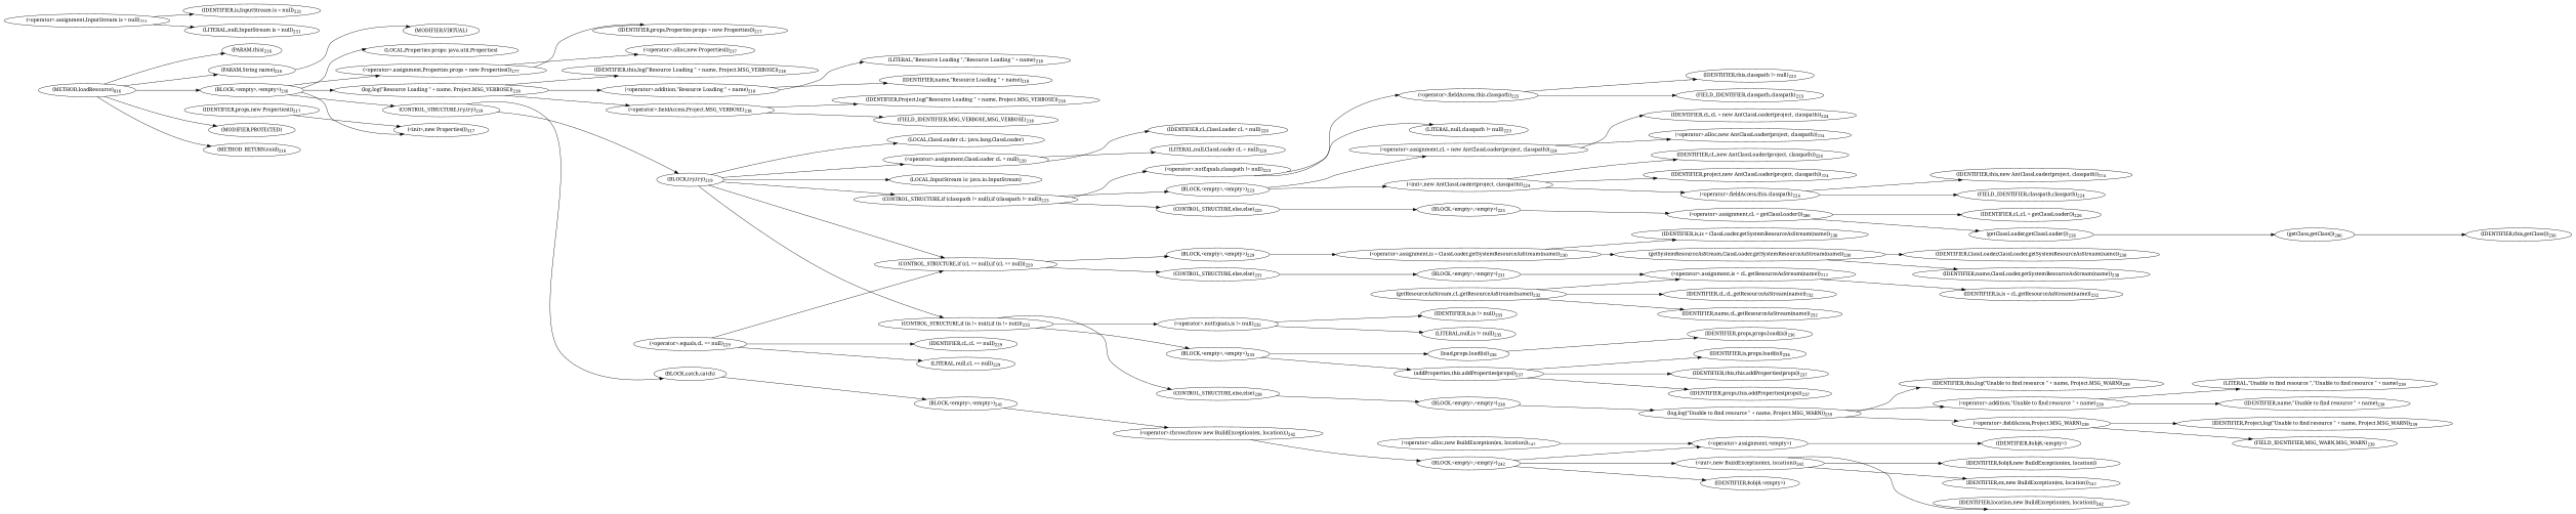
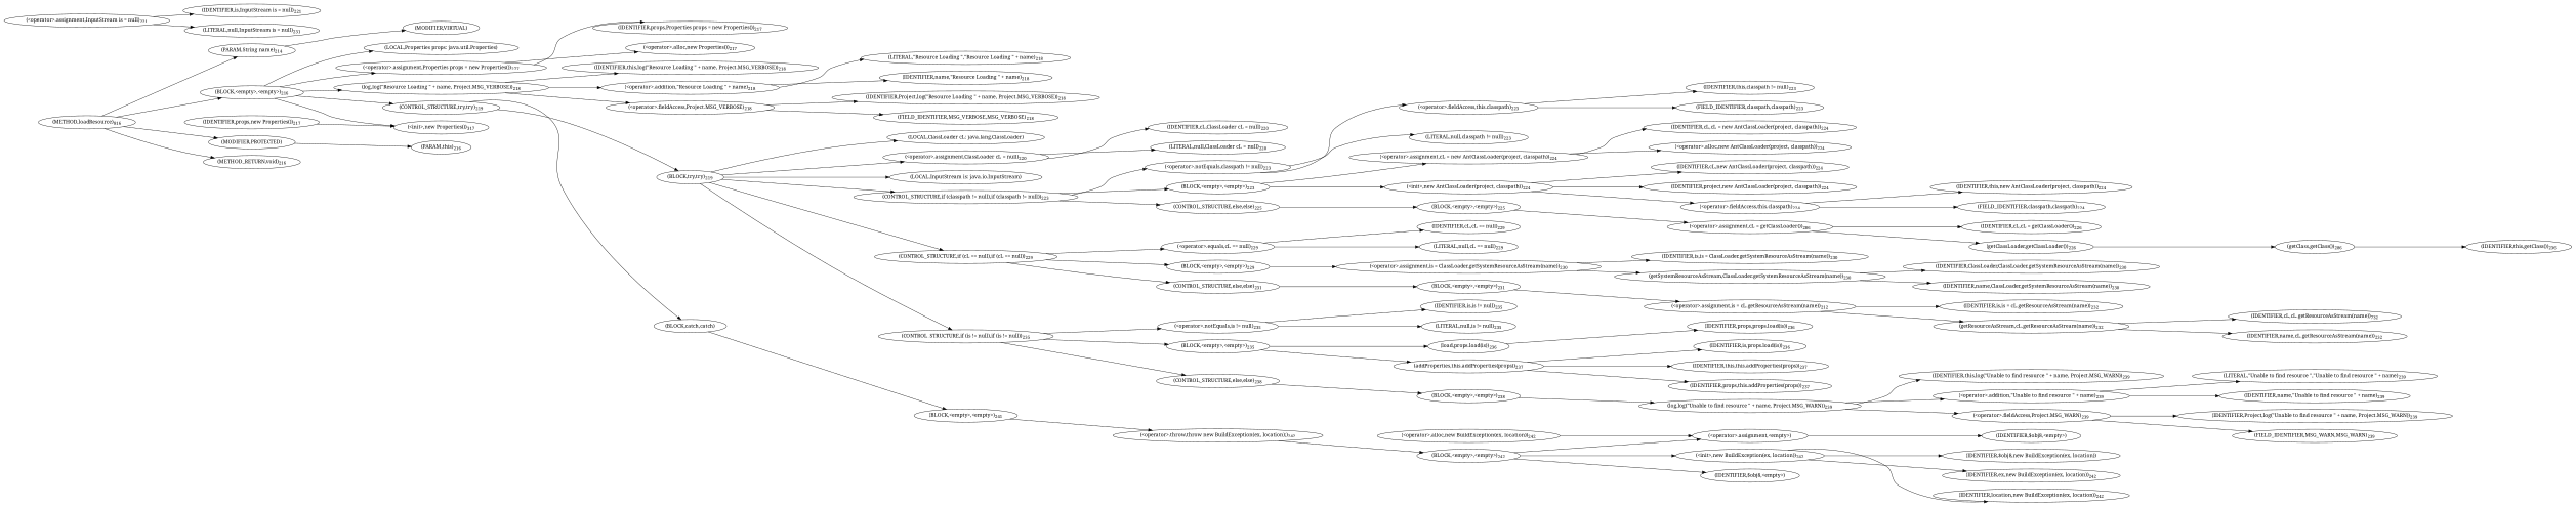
  digraph {
    fontname="Noto Serif"
    rankdir=LR
    node [fontname="Noto Serif"]
    edge [fontname="Noto Serif"]
    n1 [label=<(METHOD,loadResource)<SUB>816</SUB>>]
    n2 [label=<(PARAM,this)<SUB>216</SUB>>]
-   n3 [label=<(PARAM,String name)<SUB>216</SUB>>]
+   n3 [label=<(PARAM,String name)<SUB>214</SUB>>]
    n4 [label=<(BLOCK,&lt;empty&gt;,&lt;empty&gt;)<SUB>216</SUB>>]
    n5 [label=<(MODIFIER,PROTECTED)>]
    n6 [label=<(METHOD_RETURN,void)<SUB>216</SUB>>]
    n7 [label=<(MODIFIER,VIRTUAL)>]
    n8 [label=<(LOCAL,Properties props: java.util.Properties)>]
    n9 [label=<(&lt;operator&gt;.assignment,Properties props = new Properties())<SUB>277</SUB>>]
    n10 [label=<(&lt;init&gt;,new Properties())<SUB>317</SUB>>]
    n11 [label=<(log,log(&quot;Resource Loading &quot; + name, Project.MSG_VERBOSE))<SUB>218</SUB>>]
    n12 [label=<(CONTROL_STRUCTURE,try,try)<SUB>219</SUB>>]
    n13 [label=<(IDENTIFIER,props,Properties props = new Properties())<SUB>217</SUB>>]
    n14 [label=<(&lt;operator&gt;.alloc,new Properties())<SUB>217</SUB>>]
    n15 [label=<(IDENTIFIER,this,log(&quot;Resource Loading &quot; + name, Project.MSG_VERBOSE))<SUB>218</SUB>>]
    n16 [label=<(&lt;operator&gt;.addition,&quot;Resource Loading &quot; + name)<SUB>218</SUB>>]
    n17 [label=<(&lt;operator&gt;.fieldAccess,Project.MSG_VERBOSE)<SUB>218</SUB>>]
    n18 [label=<(BLOCK,try,try)<SUB>219</SUB>>]
    n19 [label=<(BLOCK,catch,catch)>]
    n20 [label=<(IDENTIFIER,props,new Properties())<SUB>217</SUB>>]
    n21 [label=<(LITERAL,&quot;Resource Loading &quot;,&quot;Resource Loading &quot; + name)<SUB>218</SUB>>]
    n22 [label=<(IDENTIFIER,name,&quot;Resource Loading &quot; + name)<SUB>218</SUB>>]
    n23 [label=<(IDENTIFIER,Project,log(&quot;Resource Loading &quot; + name, Project.MSG_VERBOSE))<SUB>218</SUB>>]
    n24 [label=<(FIELD_IDENTIFIER,MSG_VERBOSE,MSG_VERBOSE)<SUB>218</SUB>>]
    n25 [label=<(LOCAL,ClassLoader cL: java.lang.ClassLoader)>]
    n26 [label=<(&lt;operator&gt;.assignment,ClassLoader cL = null)<SUB>220</SUB>>]
    n27 [label=<(LOCAL,InputStream is: java.io.InputStream)>]
    n28 [label=<(CONTROL_STRUCTURE,if (classpath != null),if (classpath != null))<SUB>223</SUB>>]
    n29 [label=<(CONTROL_STRUCTURE,if (cL == null),if (cL == null))<SUB>229</SUB>>]
    n30 [label=<(CONTROL_STRUCTURE,if (is != null),if (is != null))<SUB>235</SUB>>]
    n31 [label=<(BLOCK,&lt;empty&gt;,&lt;empty&gt;)<SUB>241</SUB>>]
    n32 [label=<(IDENTIFIER,cL,ClassLoader cL = null)<SUB>220</SUB>>]
    n33 [label=<(LITERAL,null,ClassLoader cL = null)<SUB>220</SUB>>]
    n34 [label=<(&lt;operator&gt;.assignment,InputStream is = null)<SUB>221</SUB>>]
    n35 [label=<(IDENTIFIER,is,InputStream is = null)<SUB>221</SUB>>]
    n36 [label=<(LITERAL,null,InputStream is = null)<SUB>231</SUB>>]
    n37 [label=<(&lt;operator&gt;.notEquals,classpath != null)<SUB>223</SUB>>]
    n38 [label=<(BLOCK,&lt;empty&gt;,&lt;empty&gt;)<SUB>223</SUB>>]
    n39 [label=<(CONTROL_STRUCTURE,else,else)<SUB>225</SUB>>]
    n40 [label=<(&lt;operator&gt;.equals,cL == null)<SUB>229</SUB>>]
    n41 [label=<(BLOCK,&lt;empty&gt;,&lt;empty&gt;)<SUB>229</SUB>>]
    n42 [label=<(CONTROL_STRUCTURE,else,else)<SUB>231</SUB>>]
    n43 [label=<(&lt;operator&gt;.notEquals,is != null)<SUB>235</SUB>>]
    n44 [label=<(BLOCK,&lt;empty&gt;,&lt;empty&gt;)<SUB>235</SUB>>]
    n45 [label=<(CONTROL_STRUCTURE,else,else)<SUB>238</SUB>>]
    n46 [label=<(&lt;operator&gt;.fieldAccess,this.classpath)<SUB>223</SUB>>]
    n47 [label=<(LITERAL,null,classpath != null)<SUB>223</SUB>>]
    n48 [label=<(&lt;operator&gt;.assignment,cL = new AntClassLoader(project, classpath))<SUB>224</SUB>>]
    n49 [label=<(&lt;init&gt;,new AntClassLoader(project, classpath))<SUB>224</SUB>>]
    n50 [label=<(BLOCK,&lt;empty&gt;,&lt;empty&gt;)<SUB>225</SUB>>]
    n51 [label=<(IDENTIFIER,this,classpath != null)<SUB>223</SUB>>]
    n52 [label=<(FIELD_IDENTIFIER,classpath,classpath)<SUB>223</SUB>>]
    n53 [label=<(IDENTIFIER,cL,cL = new AntClassLoader(project, classpath))<SUB>224</SUB>>]
    n54 [label=<(&lt;operator&gt;.alloc,new AntClassLoader(project, classpath))<SUB>224</SUB>>]
    n55 [label=<(IDENTIFIER,cL,new AntClassLoader(project, classpath))<SUB>224</SUB>>]
    n56 [label=<(IDENTIFIER,project,new AntClassLoader(project, classpath))<SUB>224</SUB>>]
    n57 [label=<(&lt;operator&gt;.fieldAccess,this.classpath)<SUB>224</SUB>>]
    n58 [label=<(IDENTIFIER,this,new AntClassLoader(project, classpath))<SUB>224</SUB>>]
    n59 [label=<(FIELD_IDENTIFIER,classpath,classpath)<SUB>224</SUB>>]
    n60 [label=<(&lt;operator&gt;.assignment,cL = getClassLoader())<SUB>286</SUB>>]
    n61 [label=<(IDENTIFIER,cL,cL = getClassLoader())<SUB>226</SUB>>]
    n62 [label=<(getClassLoader,getClassLoader())<SUB>226</SUB>>]
    n63 [label=<(getClass,getClass())<SUB>286</SUB>>]
    n64 [label=<(IDENTIFIER,this,getClass())<SUB>236</SUB>>]
    n65 [label=<(IDENTIFIER,cL,cL == null)<SUB>229</SUB>>]
    n66 [label=<(LITERAL,null,cL == null)<SUB>229</SUB>>]
    n67 [label=<(&lt;operator&gt;.assignment,is = ClassLoader.getSystemResourceAsStream(name))<SUB>230</SUB>>]
    n68 [label=<(BLOCK,&lt;empty&gt;,&lt;empty&gt;)<SUB>231</SUB>>]
    n69 [label=<(IDENTIFIER,is,is = ClassLoader.getSystemResourceAsStream(name))<SUB>230</SUB>>]
    n70 [label=<(getSystemResourceAsStream,ClassLoader.getSystemResourceAsStream(name))<SUB>230</SUB>>]
    n71 [label=<(IDENTIFIER,ClassLoader,ClassLoader.getSystemResourceAsStream(name))<SUB>230</SUB>>]
    n72 [label=<(IDENTIFIER,name,ClassLoader.getSystemResourceAsStream(name))<SUB>230</SUB>>]
    n73 [label=<(&lt;operator&gt;.assignment,is = cL.getResourceAsStream(name))<SUB>212</SUB>>]
    n74 [label=<(IDENTIFIER,is,is = cL.getResourceAsStream(name))<SUB>232</SUB>>]
    n75 [label=<(getResourceAsStream,cL.getResourceAsStream(name))<SUB>232</SUB>>]
    n76 [label=<(IDENTIFIER,cL,cL.getResourceAsStream(name))<SUB>732</SUB>>]
    n77 [label=<(IDENTIFIER,name,cL.getResourceAsStream(name))<SUB>232</SUB>>]
    n78 [label=<(IDENTIFIER,is,is != null)<SUB>235</SUB>>]
    n79 [label=<(LITERAL,null,is != null)<SUB>235</SUB>>]
    n80 [label=<(load,props.load(is))<SUB>236</SUB>>]
    n81 [label=<(addProperties,this.addProperties(props))<SUB>237</SUB>>]
    n82 [label=<(BLOCK,&lt;empty&gt;,&lt;empty&gt;)<SUB>238</SUB>>]
    n83 [label=<(IDENTIFIER,props,props.load(is))<SUB>236</SUB>>]
    n84 [label=<(IDENTIFIER,is,props.load(is))<SUB>236</SUB>>]
    n85 [label=<(IDENTIFIER,this,this.addProperties(props))<SUB>237</SUB>>]
    n86 [label=<(IDENTIFIER,props,this.addProperties(props))<SUB>237</SUB>>]
    n87 [label=<(log,log(&quot;Unable to find resource &quot; + name, Project.MSG_WARN))<SUB>239</SUB>>]
    n88 [label=<(IDENTIFIER,this,log(&quot;Unable to find resource &quot; + name, Project.MSG_WARN))<SUB>239</SUB>>]
    n89 [label=<(&lt;operator&gt;.addition,&quot;Unable to find resource &quot; + name)<SUB>239</SUB>>]
    n90 [label=<(&lt;operator&gt;.fieldAccess,Project.MSG_WARN)<SUB>239</SUB>>]
    n91 [label=<(LITERAL,&quot;Unable to find resource &quot;,&quot;Unable to find resource &quot; + name)<SUB>239</SUB>>]
    n92 [label=<(IDENTIFIER,name,&quot;Unable to find resource &quot; + name)<SUB>239</SUB>>]
    n93 [label=<(IDENTIFIER,Project,log(&quot;Unable to find resource &quot; + name, Project.MSG_WARN))<SUB>239</SUB>>]
    n94 [label=<(FIELD_IDENTIFIER,MSG_WARN,MSG_WARN)<SUB>239</SUB>>]
    n95 [label=<(&lt;operator&gt;.throw,throw new BuildException(ex, location);)<SUB>242</SUB>>]
    n96 [label=<(BLOCK,&lt;empty&gt;,&lt;empty&gt;)<SUB>242</SUB>>]
    n97 [label=<(&lt;operator&gt;.assignment,&lt;empty&gt;)>]
    n98 [label=<(&lt;init&gt;,new BuildException(ex, location))<SUB>242</SUB>>]
    n99 [label=<(IDENTIFIER,$obj8,&lt;empty&gt;)>]
    n100 [label=<(IDENTIFIER,$obj8,&lt;empty&gt;)>]
    n101 [label=<(IDENTIFIER,$obj8,new BuildException(ex, location))>]
    n102 [label=<(IDENTIFIER,ex,new BuildException(ex, location))<SUB>242</SUB>>]
    n103 [label=<(IDENTIFIER,location,new BuildException(ex, location))<SUB>242</SUB>>]
    n104 [label=<(&lt;operator&gt;.alloc,new BuildException(ex, location))<SUB>242</SUB>>]
-   n1 -> n2
+   n5 -> n2
    n1 -> n3
    n1 -> n4
    n1 -> n5
    n1 -> n6
    n3 -> n7
    n4 -> n8
    n4 -> n9
    n4 -> n10
    n4 -> n11
    n4 -> n12
    n9 -> n13
    n9 -> n14
    n11 -> n15
    n11 -> n16
    n11 -> n17
    n12 -> n18
    n12 -> n19
    n16 -> n21
    n16 -> n22
    n17 -> n23
    n17 -> n24
    n18 -> n25
    n18 -> n26
    n18 -> n27
    n18 -> n28
    n18 -> n29
    n18 -> n30
    n19 -> n31
    n20 -> n10
    n26 -> n32
    n26 -> n33
    n28 -> n37
    n28 -> n38
    n28 -> n39
-   n40 -> n29
+   n29 -> n40
    n29 -> n41
    n29 -> n42
    n30 -> n43
    n30 -> n44
    n30 -> n45
    n31 -> n95
    n34 -> n35
    n34 -> n36
    n37 -> n46
    n37 -> n47
    n38 -> n48
    n38 -> n49
    n39 -> n50
    n40 -> n65
    n40 -> n66
    n41 -> n67
    n42 -> n68
    n43 -> n78
    n43 -> n79
    n44 -> n80
    n44 -> n81
    n45 -> n82
    n46 -> n51
    n46 -> n52
    n48 -> n53
    n48 -> n54
    n49 -> n55
    n49 -> n56
    n49 -> n57
    n50 -> n60
    n57 -> n58
    n57 -> n59
    n60 -> n61
    n60 -> n62
    n62 -> n63
    n63 -> n64
    n67 -> n69
    n67 -> n70
    n68 -> n73
    n70 -> n71
    n70 -> n72
    n73 -> n74
-   n75 -> n73
+   n73 -> n75
    n75 -> n76
    n75 -> n77
    n80 -> n83
    n81 -> n84
    n81 -> n85
    n81 -> n86
    n82 -> n87
    n87 -> n88
    n87 -> n89
    n87 -> n90
    n89 -> n91
    n89 -> n92
    n90 -> n93
    n90 -> n94
    n95 -> n96
    n96 -> n97
    n96 -> n98
    n96 -> n99
    n97 -> n100
    n98 -> n101
    n98 -> n102
    n98 -> n103
    n104 -> n97
  }
